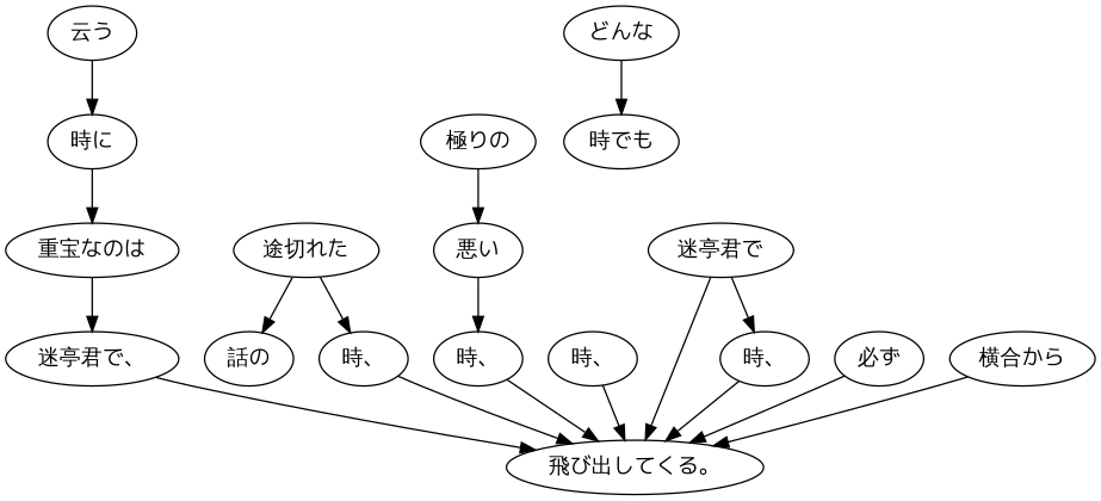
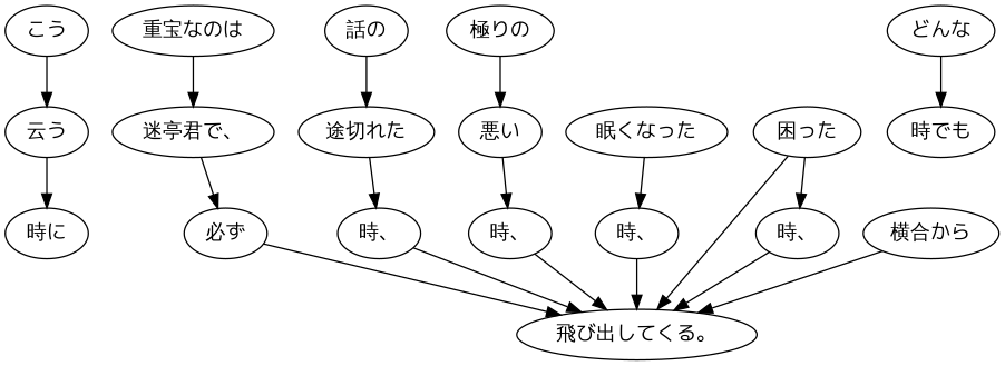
  digraph {
    fontname="Liberation Mono"
    node [fontname="Liberation Mono"]
    edge [fontname="Liberation Mono"]
+   n1 [label="こう"]
    n2 [label="云う"]
    n3 [label="時に"]
    n4 [label="重宝なのは"]
    n5 [label="迷亭君で、"]
    n6 [label="飛び出してくる。"]
    n7 [label="話の"]
    n8 [label="途切れた"]
    n9 [label="時、"]
    n10 [label="極りの"]
    n11 [label="悪い"]
    n12 [label="時、"]
+   n13 [label="眠くなった"]
    n14 [label="時、"]
-   n15 [label="迷亭君で"]
+   n15 [label="困った"]
    n16 [label="時、"]
    n17 [label="どんな"]
    n18 [label="時でも"]
    n19 [label="必ず"]
    n20 [label="横合から"]
+   n1 -> n2
    n2 -> n3
-   n3 -> n4
    n4 -> n5
-   n5 -> n6
-   n8 -> n7
+   n5 -> n19
+   n7 -> n8
    n8 -> n9
    n9 -> n6
    n10 -> n11
    n11 -> n12
    n12 -> n6
+   n13 -> n14
    n14 -> n6
    n15 -> n6
    n15 -> n16
    n16 -> n6
    n17 -> n18
    n19 -> n6
    n20 -> n6
  }
